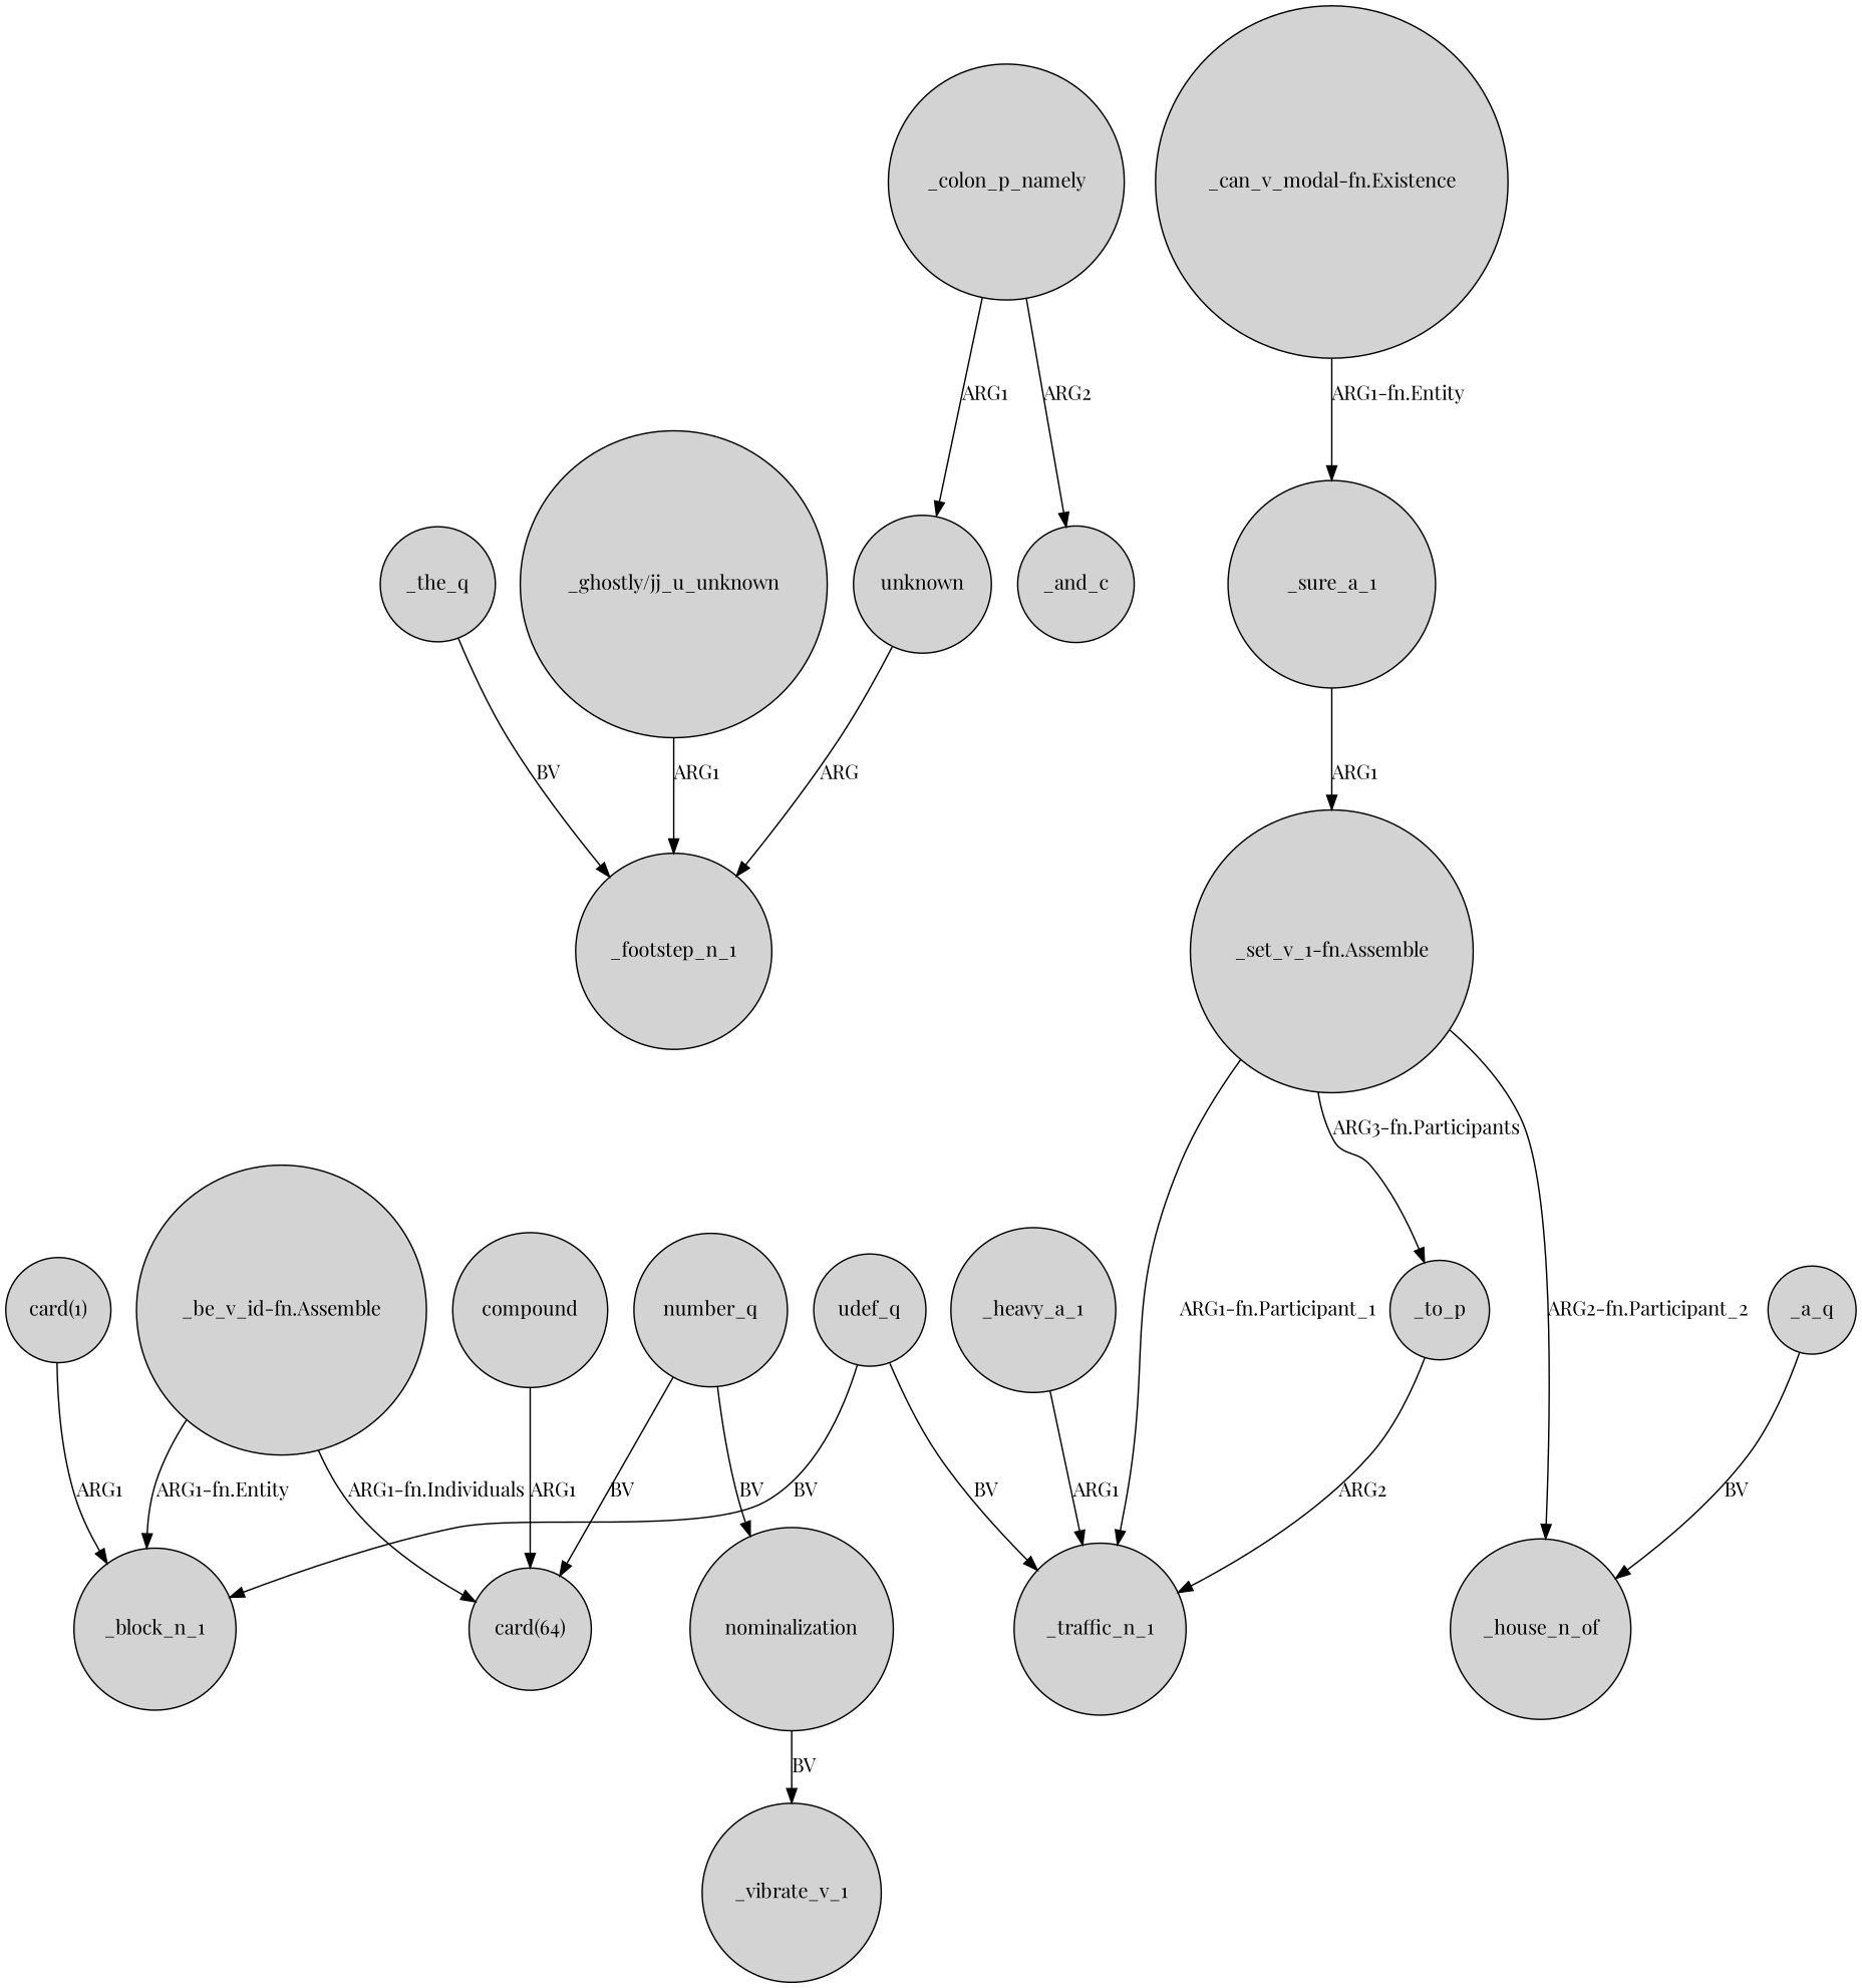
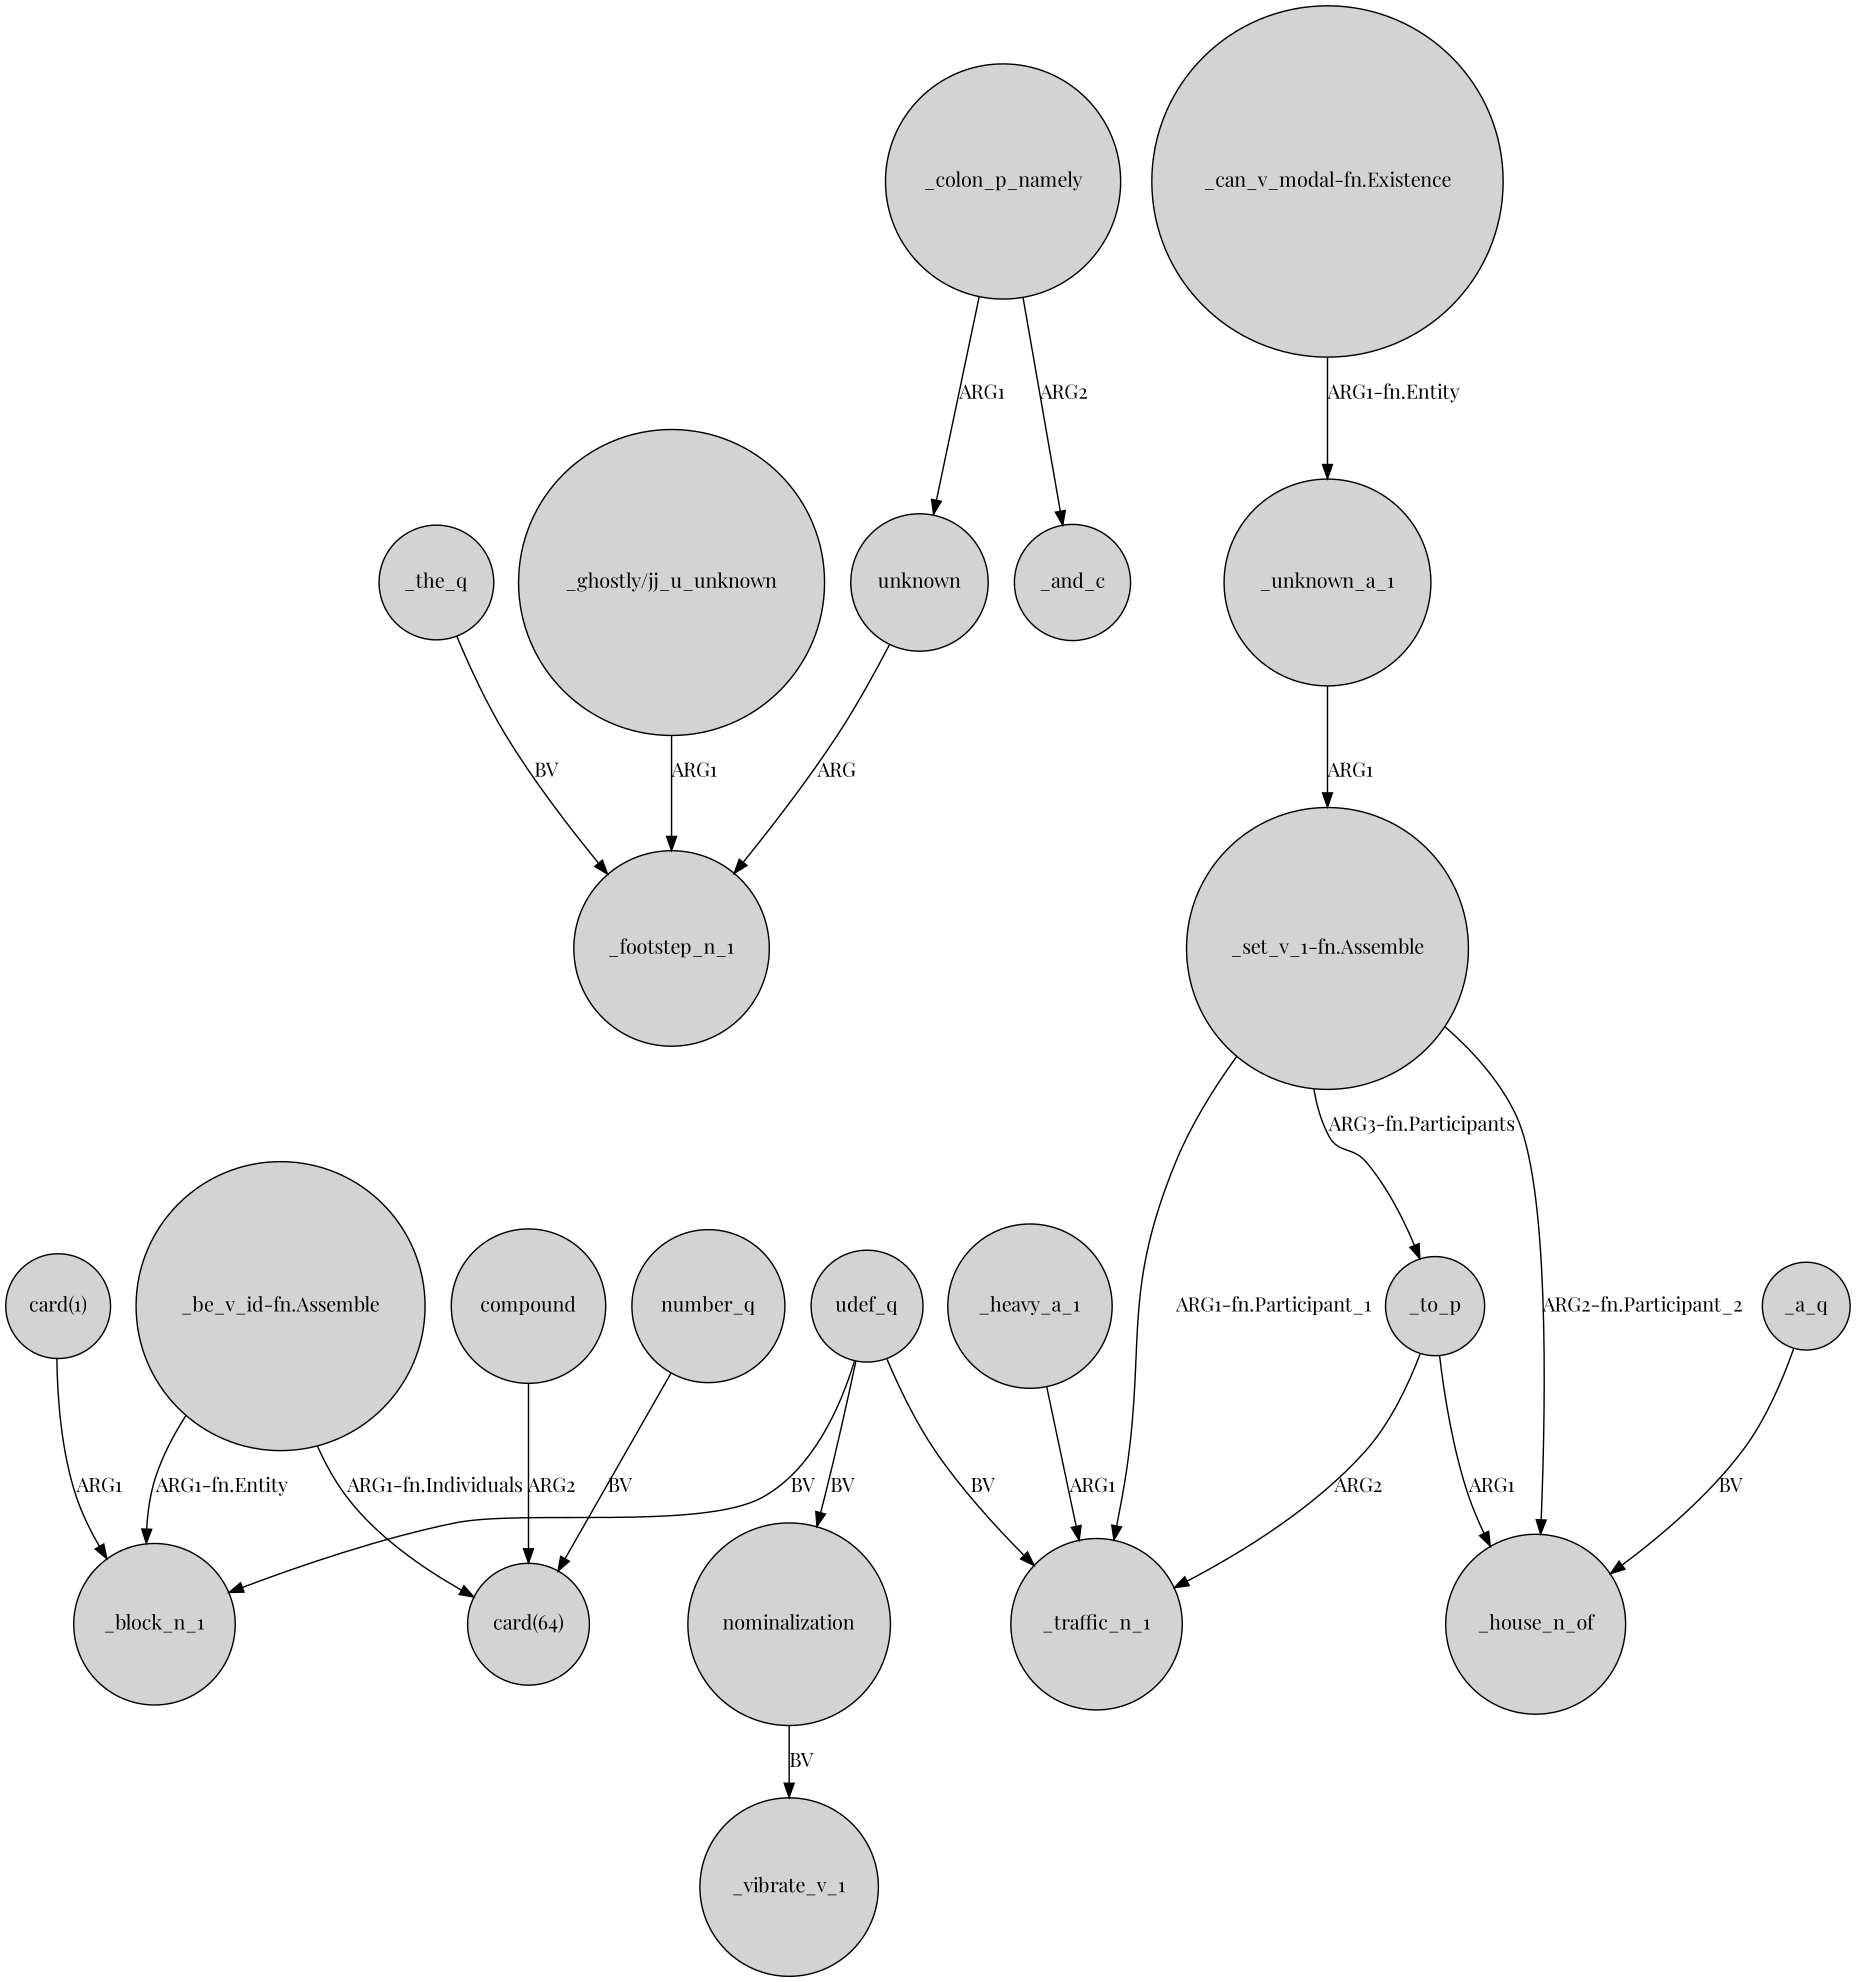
  digraph {
    fontname="Playfair Display"
    node [fontname="Playfair Display" shape=circle style=filled]
    edge [fontname="Playfair Display"]
    unknown
    _footstep_n_1
    udef_q
    _block_n_1
    _traffic_n_1
    nominalization
    _vibrate_v_1
    n8 [label="_set_v_1-fn.Assemble"]
-   _sure_a_1
+   _sure_a_1 [label=_unknown_a_1]
    _to_p
    _house_n_of
    "_be_v_id-fn.Assemble"
    "card(64)"
    _the_q
    "_ghostly/jj_u_unknown"
    "_can_v_modal-fn.Existence"
    _heavy_a_1
    _colon_p_namely
    _and_c
    compound
    _a_q
    "card(1)"
    number_q
    unknown -> _footstep_n_1 [label=ARG]
    udef_q -> _block_n_1 [label=BV]
    udef_q -> _traffic_n_1 [label=BV]
-   number_q -> nominalization [label=BV]
+   udef_q -> nominalization [label=BV]
    nominalization -> _vibrate_v_1 [label=BV]
    n8 -> _traffic_n_1 [label="ARG1-fn.Participant_1"]
    n8 -> _to_p [label="ARG3-fn.Participants"]
    n8 -> _house_n_of [label="ARG2-fn.Participant_2"]
    _sure_a_1 -> n8 [label=ARG1]
    _to_p -> _traffic_n_1 [label=ARG2]
+   _to_p -> _house_n_of [label=ARG1]
    "_be_v_id-fn.Assemble" -> _block_n_1 [label="ARG1-fn.Entity"]
    "_be_v_id-fn.Assemble" -> "card(64)" [label="ARG1-fn.Individuals"]
    _the_q -> _footstep_n_1 [label=BV]
    "_ghostly/jj_u_unknown" -> _footstep_n_1 [label=ARG1]
    "_can_v_modal-fn.Existence" -> _sure_a_1 [label="ARG1-fn.Entity"]
    _heavy_a_1 -> _traffic_n_1 [label=ARG1]
    _colon_p_namely -> unknown [label=ARG1]
    _colon_p_namely -> _and_c [label=ARG2]
-   compound -> "card(64)" [label=ARG1]
+   compound -> "card(64)" [label=ARG2]
    _a_q -> _house_n_of [label=BV]
    "card(1)" -> _block_n_1 [label=ARG1]
    number_q -> "card(64)" [label=BV]
  }
